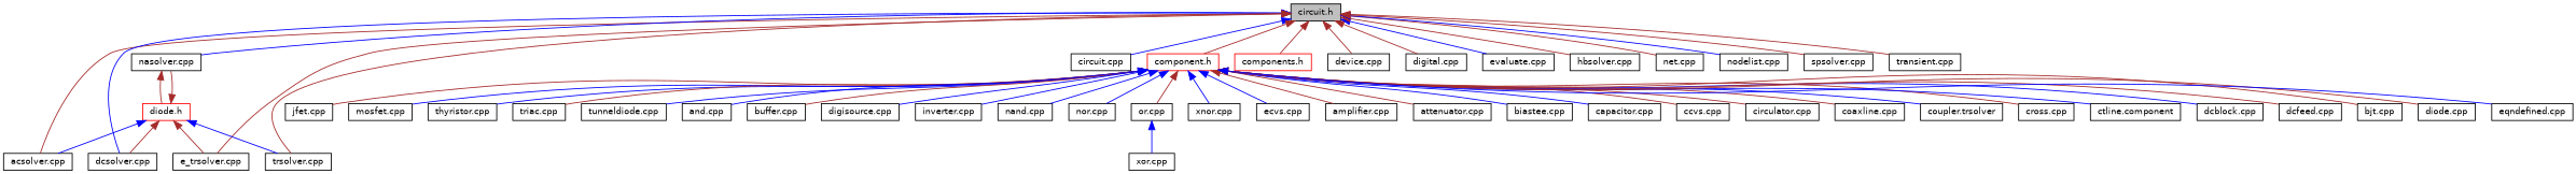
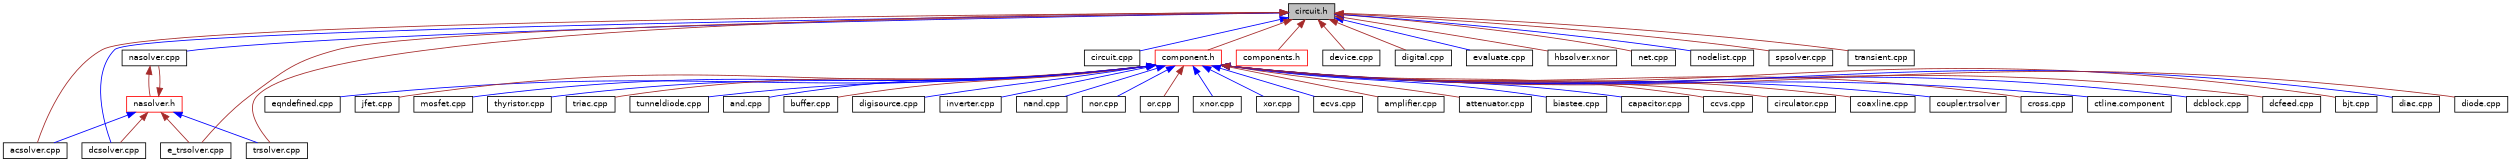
  digraph {
    node [color=black fillcolor=white fontname=Helvetica fontsize=10 shape=record style=filled]
    edge [color=brown dir=back fontname=Helvetica fontsize=10 labelfontname=Helvetica labelfontsize=10 style=solid]
    n1 [fillcolor=grey75 fontcolor=black height=0.2 label="circuit.h" width=0.4]
    n2 [height=0.2 label="acsolver.cpp" width=0.4]
    n3 [height=0.2 label="nasolver.cpp" width=0.4]
    n4 [height=0.2 label="dcsolver.cpp" width=0.4]
    n5 [height=0.2 label="e_trsolver.cpp" width=0.4]
    n6 [height=0.2 label="trsolver.cpp" width=0.4]
    n7 [height=0.2 label="circuit.cpp" width=0.4]
    n8 [color=red height=0.2 label="component.h" width=0.4]
    n9 [color=red height=0.2 label="components.h" width=0.4]
    n10 [height=0.2 label="device.cpp" width=0.4]
    n11 [height=0.2 label="digital.cpp" width=0.4]
    n12 [height=0.2 label="evaluate.cpp" width=0.4]
-   n13 [height=0.2 label="hbsolver.cpp" width=0.4]
+   n13 [height=0.2 label="hbsolver.xnor" width=0.4]
    n14 [height=0.2 label="net.cpp" width=0.4]
    n15 [height=0.2 label="nodelist.cpp" width=0.4]
    n16 [height=0.2 label="spsolver.cpp" width=0.4]
    n17 [height=0.2 label="transient.cpp" width=0.4]
-   n18 [color=red height=0.2 label="diode.h" width=0.4]
+   n18 [color=red height=0.2 label="nasolver.h" width=0.4]
    n19 [height=0.2 label="amplifier.cpp" width=0.4]
    n20 [height=0.2 label="attenuator.cpp" width=0.4]
    n21 [height=0.2 label="biastee.cpp" width=0.4]
    n22 [height=0.2 label="capacitor.cpp" width=0.4]
    n23 [height=0.2 label="ccvs.cpp" width=0.4]
    n24 [height=0.2 label="circulator.cpp" width=0.4]
    n25 [height=0.2 label="coaxline.cpp" width=0.4]
    n26 [height=0.2 label="coupler.trsolver" width=0.4]
    n27 [height=0.2 label="cross.cpp" width=0.4]
    n28 [height=0.2 label="ctline.component" width=0.4]
    n29 [height=0.2 label="dcblock.cpp" width=0.4]
    n30 [height=0.2 label="dcfeed.cpp" width=0.4]
    n31 [height=0.2 label="bjt.cpp" width=0.4]
+   n32 [height=0.2 label="diac.cpp" width=0.4]
    n33 [height=0.2 label="diode.cpp" width=0.4]
    n34 [height=0.2 label="eqndefined.cpp" width=0.4]
    n35 [height=0.2 label="jfet.cpp" width=0.4]
    n36 [height=0.2 label="mosfet.cpp" width=0.4]
    n37 [height=0.2 label="thyristor.cpp" width=0.4]
    n38 [height=0.2 label="triac.cpp" width=0.4]
    n39 [height=0.2 label="tunneldiode.cpp" width=0.4]
    n40 [height=0.2 label="and.cpp" width=0.4]
    n41 [height=0.2 label="buffer.cpp" width=0.4]
    n42 [height=0.2 label="digisource.cpp" width=0.4]
    n43 [height=0.2 label="inverter.cpp" width=0.4]
    n44 [height=0.2 label="nand.cpp" width=0.4]
    n45 [height=0.2 label="nor.cpp" width=0.4]
    n46 [height=0.2 label="or.cpp" width=0.4]
    n47 [height=0.2 label="xnor.cpp" width=0.4]
    n48 [height=0.2 label="xor.cpp" width=0.4]
    n49 [height=0.2 label="ecvs.cpp" width=0.4]
    n1 -> n2
    n1 -> n3 [color=blue]
    n1 -> n4 [color=blue]
    n1 -> n5
    n1 -> n6
    n1 -> n7 [color=blue]
    n1 -> n8
    n1 -> n9
    n1 -> n10
    n1 -> n11
    n1 -> n12 [color=blue]
    n1 -> n13
    n1 -> n14
    n1 -> n15 [color=blue]
    n1 -> n16
    n1 -> n17
    n3 -> n18
    n8 -> n19
    n8 -> n20
    n8 -> n21 [color=blue]
    n8 -> n22 [color=blue]
    n8 -> n23
    n8 -> n24
    n8 -> n25
    n8 -> n26 [color=blue]
    n8 -> n27
    n8 -> n28 [color=blue]
    n8 -> n29 [color=blue]
    n8 -> n30
    n8 -> n31
+   n8 -> n32 [color=blue]
    n8 -> n33
    n8 -> n34 [color=blue]
    n8 -> n35
    n8 -> n36 [color=blue]
    n8 -> n37 [color=blue]
    n8 -> n38
    n8 -> n39 [color=blue]
    n8 -> n40 [color=blue]
    n8 -> n41
    n8 -> n42 [color=blue]
    n8 -> n43 [color=blue]
    n8 -> n44 [color=blue]
    n8 -> n45 [color=blue]
    n8 -> n46
    n8 -> n47 [color=blue]
-   n46 -> n48 [color=blue]
+   n8 -> n48 [color=blue]
    n8 -> n49 [color=blue]
    n18 -> n2 [color=blue]
    n18 -> n3
    n18 -> n4
    n18 -> n5
    n18 -> n6 [color=blue]
  }
